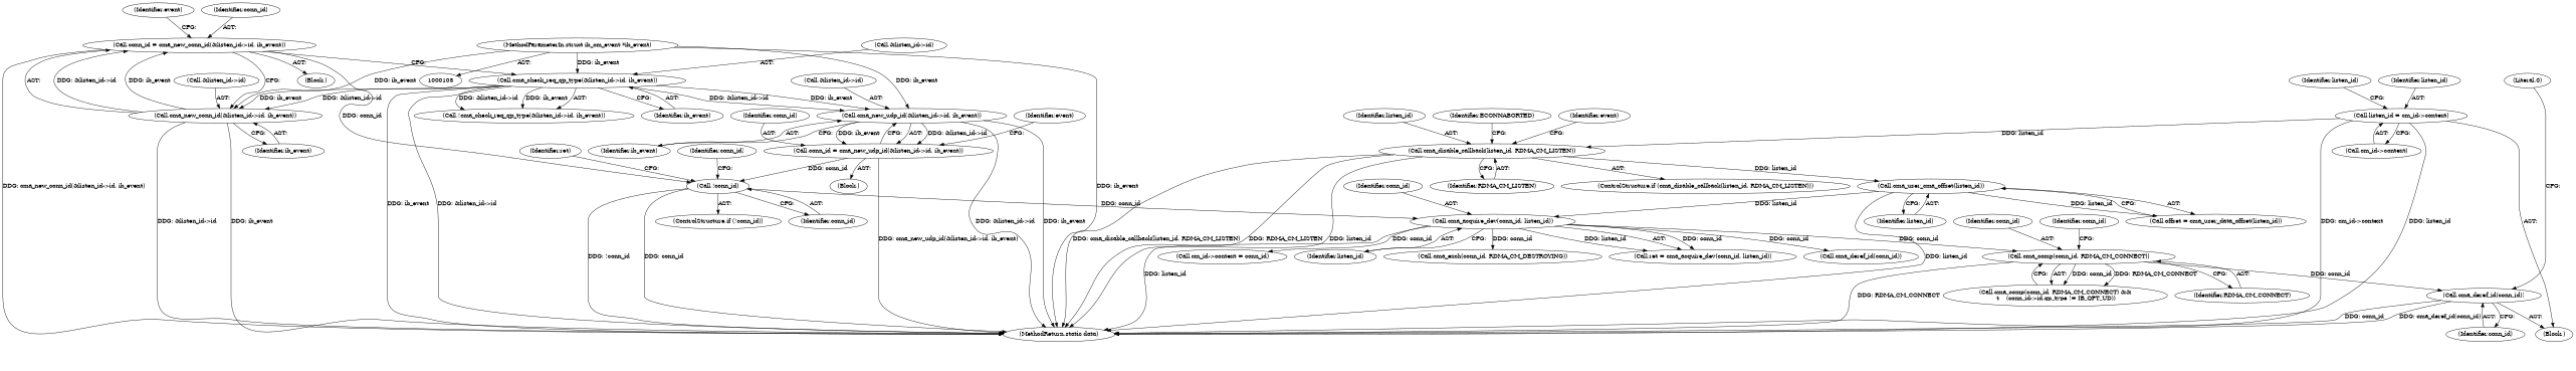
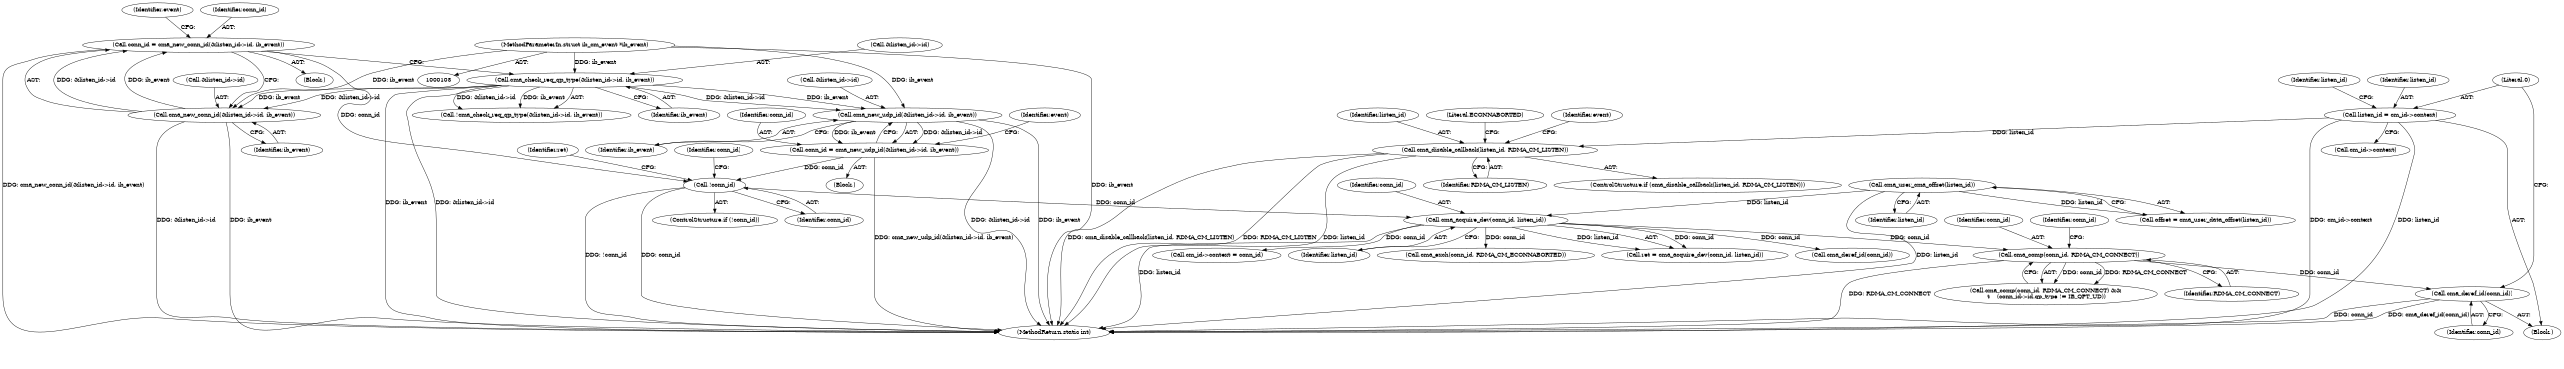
  digraph {
    n1 [label="(Call,cma_deref_id(conn_id))"]
    n2 [label="(Identifier,conn_id)"]
    n3 [label="(Block,)"]
-   n4 [label="(MethodReturn,static data)"]
+   n4 [label="(MethodReturn,static int)"]
    n5 [label="(Call,cma_comp(conn_id, RDMA_CM_CONNECT))"]
    n6 [label="(Identifier,RDMA_CM_CONNECT)"]
    n7 [label="(Call,cma_comp(conn_id, RDMA_CM_CONNECT) &&\n \t    (conn_id->id.qp_type != IB_QPT_UD))"]
    n8 [label="(Call,cma_acquire_dev(conn_id, listen_id))"]
    n9 [label="(Call,cm_id->context = conn_id)"]
    n10 [label="(Identifier,listen_id)"]
-   n11 [label="(Call,cma_exch(conn_id, RDMA_CM_DESTROYING))"]
+   n11 [label="(Call,cma_exch(conn_id, RDMA_CM_ECONNABORTED))"]
    n12 [label="(Call,ret = cma_acquire_dev(conn_id, listen_id))"]
    n13 [label="(Call,cma_deref_id(conn_id))"]
    n14 [label="(Call,!conn_id)"]
    n15 [label="(ControlStructure,if (!conn_id))"]
    n16 [label="(Identifier,conn_id)"]
    n17 [label="(Call,conn_id = cma_new_conn_id(&listen_id->id, ib_event))"]
    n18 [label="(Call,cma_new_conn_id(&listen_id->id, ib_event))"]
    n19 [label="(Block,)"]
    n20 [label="(Call,cma_check_req_qp_type(&listen_id->id, ib_event))"]
    n21 [label="(Identifier,ib_event)"]
    n22 [label="(Call,cma_new_udp_id(&listen_id->id, ib_event))"]
    n23 [label="(Call,!cma_check_req_qp_type(&listen_id->id, ib_event))"]
    n24 [label="(Identifier,ib_event)"]
    n25 [label="(Call,conn_id = cma_new_udp_id(&listen_id->id, ib_event))"]
    n26 [label="(Identifier,ib_event)"]
    n27 [label="(MethodParameterIn,struct ib_cm_event *ib_event)"]
    1000103
    n29 [label="(Block,)"]
    n30 [label="(Call,cma_user_cma_offset(listen_id))"]
    n31 [label="(Identifier,listen_id)"]
    n32 [label="(Call,offset = cma_user_data_offset(listen_id))"]
    n33 [label="(Call,cma_disable_callback(listen_id, RDMA_CM_LISTEN))"]
    n34 [label="(Identifier,RDMA_CM_LISTEN)"]
    n35 [label="(ControlStructure,if (cma_disable_callback(listen_id, RDMA_CM_LISTEN)))"]
    n36 [label="(Call,listen_id = cm_id->context)"]
    n37 [label="(Call,cm_id->context)"]
    n38 [label="(Identifier,event)"]
    n39 [label="(Identifier,ret)"]
    n40 [label="(Identifier,conn_id)"]
    n41 [label="(Call,&listen_id->id)"]
    n42 [label="(Identifier,listen_id)"]
    n43 [label="(Identifier,event)"]
    n44 [label="(Identifier,listen_id)"]
    n45 [label="(Identifier,listen_id)"]
-   n46 [label="(Identifier,ECONNABORTED)"]
+   n46 [label="(Literal,ECONNABORTED)"]
    n47 [label="(Call,&listen_id->id)"]
    n48 [label="(Identifier,conn_id)"]
    n49 [label="(Call,&listen_id->id)"]
    n50 [label="(Identifier,conn_id)"]
    n51 [label="(Identifier,event)"]
    n52 [label="(Literal,0)"]
    n53 [label="(Identifier,conn_id)"]
    n54 [label="(Identifier,conn_id)"]
    n55 [label="(Identifier,conn_id)"]
    n1 -> n2 [label="CFG: "]
    n1 -> n3 [label="AST: "]
    n1 -> n4 [label="DDG: conn_id"]
    n1 -> n4 [label="DDG: cma_deref_id(conn_id)"]
    n2 -> n1 [label="AST: "]
    n5 -> n1 [label="DDG: conn_id"]
    n5 -> n4 [label="DDG: RDMA_CM_CONNECT"]
    n5 -> n6 [label="CFG: "]
    n5 -> n7 [label="AST: "]
    n5 -> n7 [label="DDG: conn_id"]
    n5 -> n7 [label="DDG: RDMA_CM_CONNECT"]
    n6 -> n5 [label="AST: "]
    n7 -> n5 [label="CFG: "]
    n8 -> n4 [label="DDG: listen_id"]
    n8 -> n5 [label="DDG: conn_id"]
    n8 -> n9 [label="DDG: conn_id"]
    n8 -> n10 [label="CFG: "]
    n8 -> n11 [label="DDG: conn_id"]
    n8 -> n12 [label="AST: "]
    n8 -> n12 [label="DDG: conn_id"]
    n8 -> n12 [label="DDG: listen_id"]
    n8 -> n13 [label="DDG: conn_id"]
    n10 -> n8 [label="AST: "]
    n14 -> n4 [label="DDG: !conn_id"]
    n14 -> n4 [label="DDG: conn_id"]
    n14 -> n8 [label="DDG: conn_id"]
    n14 -> n15 [label="AST: "]
    n14 -> n16 [label="CFG: "]
    n16 -> n14 [label="AST: "]
    n17 -> n4 [label="DDG: cma_new_conn_id(&listen_id->id, ib_event)"]
    n17 -> n14 [label="DDG: conn_id"]
    n17 -> n18 [label="CFG: "]
    n17 -> n19 [label="AST: "]
    n17 -> n20 [label="CFG: "]
    n18 -> n4 [label="DDG: ib_event"]
    n18 -> n4 [label="DDG: &listen_id->id"]
    n18 -> n17 [label="AST: "]
    n18 -> n17 [label="DDG: &listen_id->id"]
    n18 -> n17 [label="DDG: ib_event"]
    n18 -> n21 [label="CFG: "]
    n20 -> n4 [label="DDG: ib_event"]
    n20 -> n4 [label="DDG: &listen_id->id"]
    n20 -> n18 [label="DDG: &listen_id->id"]
    n20 -> n18 [label="DDG: ib_event"]
    n20 -> n22 [label="DDG: &listen_id->id"]
    n20 -> n22 [label="DDG: ib_event"]
    n20 -> n23 [label="AST: "]
    n20 -> n23 [label="DDG: &listen_id->id"]
    n20 -> n23 [label="DDG: ib_event"]
    n20 -> n24 [label="CFG: "]
    n21 -> n18 [label="AST: "]
    n22 -> n4 [label="DDG: &listen_id->id"]
    n22 -> n4 [label="DDG: ib_event"]
    n22 -> n25 [label="AST: "]
    n22 -> n25 [label="DDG: &listen_id->id"]
    n22 -> n25 [label="DDG: ib_event"]
    n22 -> n26 [label="CFG: "]
    n24 -> n20 [label="AST: "]
    n25 -> n4 [label="DDG: cma_new_udp_id(&listen_id->id, ib_event)"]
    n25 -> n14 [label="DDG: conn_id"]
    n25 -> n22 [label="CFG: "]
    n25 -> n29 [label="AST: "]
    n26 -> n22 [label="AST: "]
    n27 -> n4 [label="DDG: ib_event"]
    n27 -> n18 [label="DDG: ib_event"]
    n27 -> n20 [label="DDG: ib_event"]
    n27 -> n22 [label="DDG: ib_event"]
    n27 -> 1000103 [label="AST: "]
    n30 -> n4 [label="DDG: listen_id"]
    n30 -> n8 [label="DDG: listen_id"]
    n30 -> n31 [label="CFG: "]
    n30 -> n32 [label="AST: "]
    n30 -> n32 [label="DDG: listen_id"]
    n31 -> n30 [label="AST: "]
    n32 -> n30 [label="CFG: "]
    n33 -> n4 [label="DDG: cma_disable_callback(listen_id, RDMA_CM_LISTEN)"]
    n33 -> n4 [label="DDG: RDMA_CM_LISTEN"]
    n33 -> n4 [label="DDG: listen_id"]
-   n33 -> n30 [label="DDG: listen_id"]
    n33 -> n34 [label="CFG: "]
    n33 -> n35 [label="AST: "]
    n34 -> n33 [label="AST: "]
    n36 -> n3 [label="AST: "]
    n36 -> n4 [label="DDG: cm_id->context"]
    n36 -> n4 [label="DDG: listen_id"]
    n36 -> n33 [label="DDG: listen_id"]
    n36 -> n37 [label="CFG: "]
-   n37 -> n36 [label="AST: "]
+   n52 -> n36 [label="AST: "]
    n38 -> n17 [label="CFG: "]
    n39 -> n14 [label="CFG: "]
    n40 -> n5 [label="AST: "]
    n41 -> n20 [label="AST: "]
    n42 -> n36 [label="CFG: "]
    n43 -> n25 [label="CFG: "]
    n44 -> n33 [label="AST: "]
    n45 -> n36 [label="AST: "]
    n46 -> n33 [label="CFG: "]
    n47 -> n18 [label="AST: "]
    n48 -> n8 [label="AST: "]
    n49 -> n22 [label="AST: "]
    n50 -> n14 [label="CFG: "]
    n51 -> n33 [label="CFG: "]
    n52 -> n1 [label="CFG: "]
    n53 -> n5 [label="CFG: "]
    n54 -> n25 [label="AST: "]
    n55 -> n17 [label="AST: "]
  }
